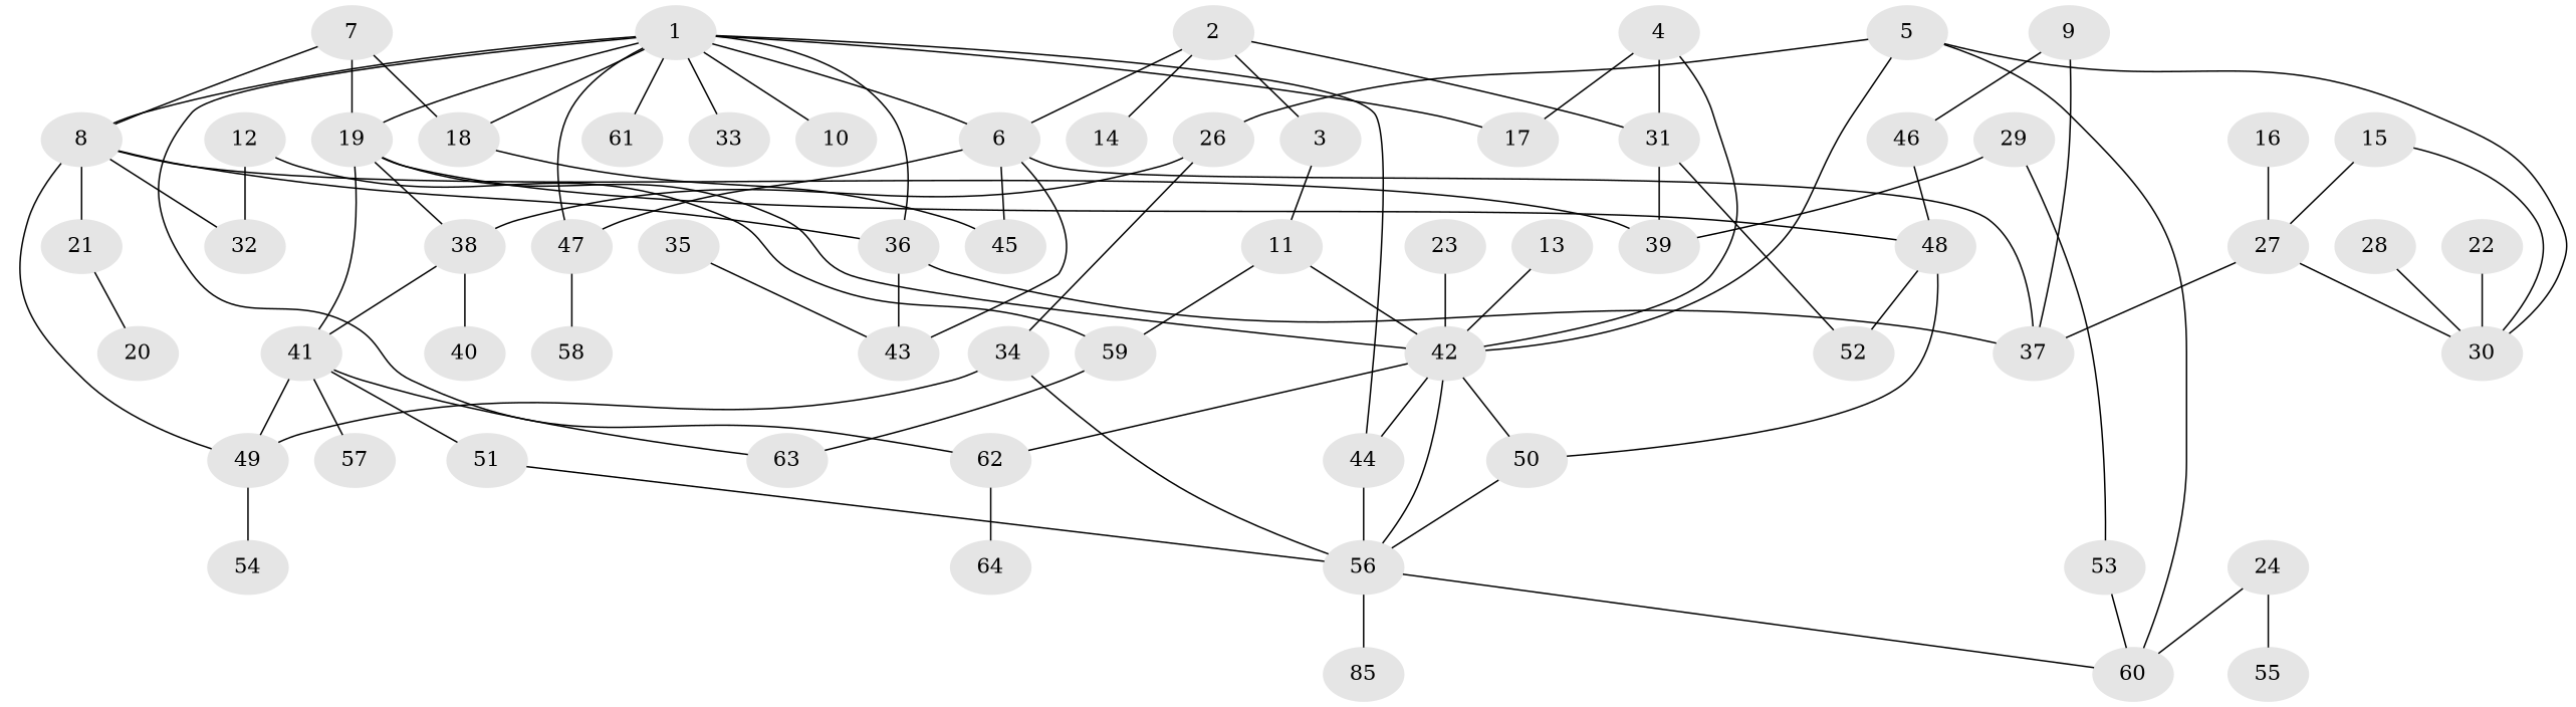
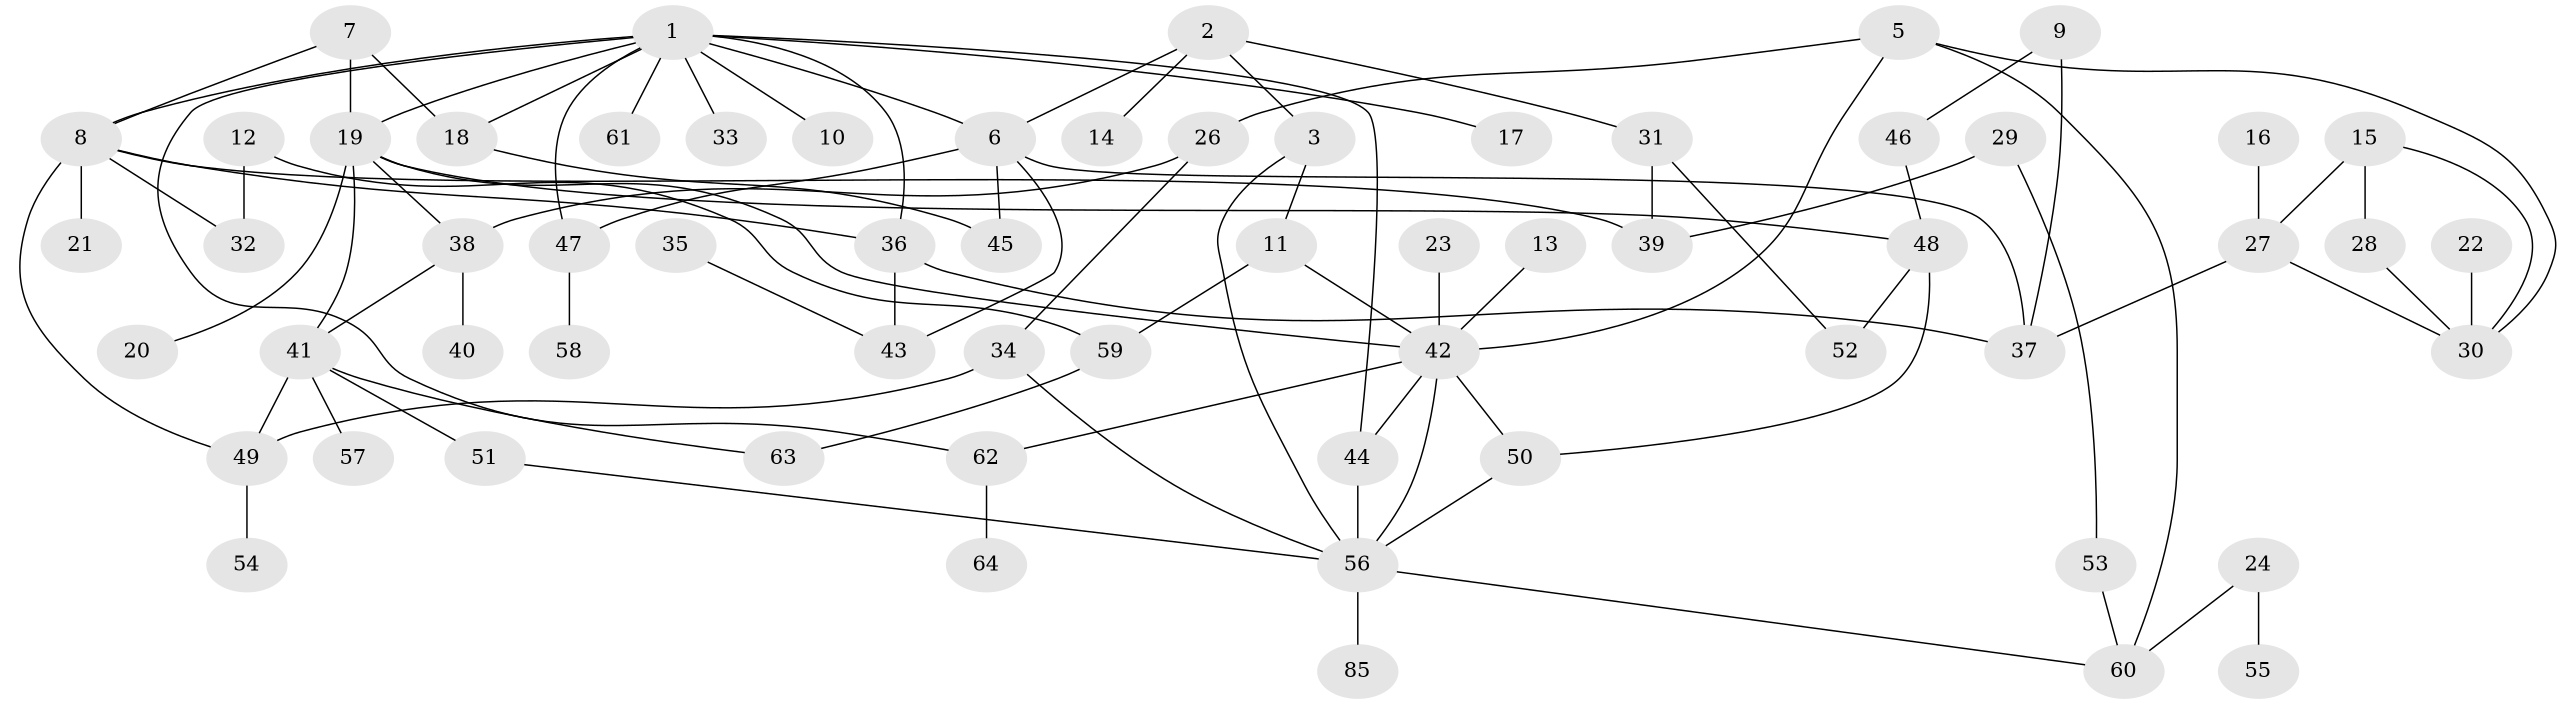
  graph {
    node [color=gray90 style=filled]
    edge [weight=1.0]
    1
    6
    8
    10
    17
    18
    19
    33
    36
    44
    47
    61
    62
    37
    43
    45
    21
    32
    39
    49
    42
    20
    38
    41
    48
    56
    58
    64
    2
    3
    14
    31
    11
    52
    59
    60
    n37 [label=85]
-   4
    50
    5
    26
    30
    34
    7
    54
    9
    46
    63
    12
    13
    15
    27
    28
    16
    40
    51
    57
    22
    23
    24
    55
    29
    53
    35
    1 -- 6
    1 -- 8
    1 -- 10
    1 -- 17
    1 -- 18
    1 -- 19
    1 -- 33
    1 -- 36
    1 -- 44
    1 -- 47
    1 -- 61
    1 -- 62
    6 -- 47
    6 -- 37
    6 -- 43
    6 -- 45
    8 -- 36
    8 -- 21
    8 -- 32
    8 -- 39
    8 -- 49
    18 -- 45
    19 -- 42
-   21 -- 20
+   19 -- 20
    19 -- 38
    19 -- 41
    19 -- 48
    36 -- 37
    36 -- 43
    44 -- 56
    47 -- 58
    62 -- 64
    49 -- 54
    42 -- 44
    42 -- 62
    42 -- 56
    42 -- 50
    38 -- 41
    38 -- 40
    41 -- 49
    41 -- 63
    41 -- 51
    41 -- 57
    48 -- 52
    48 -- 50
    56 -- 60
    56 -- n37
    2 -- 6
    2 -- 3
    2 -- 14
    2 -- 31
+   3 -- 56
    3 -- 11
    31 -- 39
    31 -- 52
    11 -- 42 [weight=2.0]
    11 -- 59
    59 -- 63
-   4 -- 17
-   4 -- 42
-   4 -- 31
    50 -- 56
    5 -- 42
    5 -- 60
    5 -- 26
    5 -- 30
    26 -- 38
    26 -- 34
    34 -- 49
    34 -- 56
    7 -- 8
    7 -- 18
    7 -- 19
    9 -- 37
    9 -- 46
    46 -- 48
    12 -- 32
    12 -- 59
    13 -- 42
    15 -- 30
    15 -- 27
+   15 -- 28
    27 -- 37
    27 -- 30
    28 -- 30
    16 -- 27
    51 -- 56
    22 -- 30
    23 -- 42
    24 -- 60
    24 -- 55
    29 -- 39
    29 -- 53
    53 -- 60
    35 -- 43
  }
